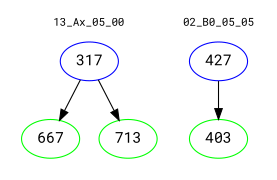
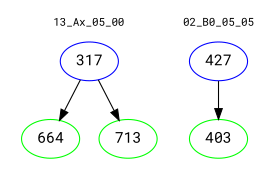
  digraph {
    fontname="Roboto Mono"
    node [color=green fontname="Roboto Mono"]
    edge [color=black fontname="Roboto Mono"]
    n1 [color=blue label=317]
-   n2 [label=667]
+   n2 [label=664]
    n3 [label=713]
    n4 [color=blue label=427]
    n5 [label=403]
    subgraph cluster_1 {
      color=white
      fontsize=10
      label="13_Ax_05_00"
      n1
      n2
      n3
    }
    subgraph cluster_2 {
      color=white
      fontsize=10
      label="02_B0_05_05"
      n4
      n5
    }
    n1 -> n2
    n1 -> n3
    n4 -> n5
  }
